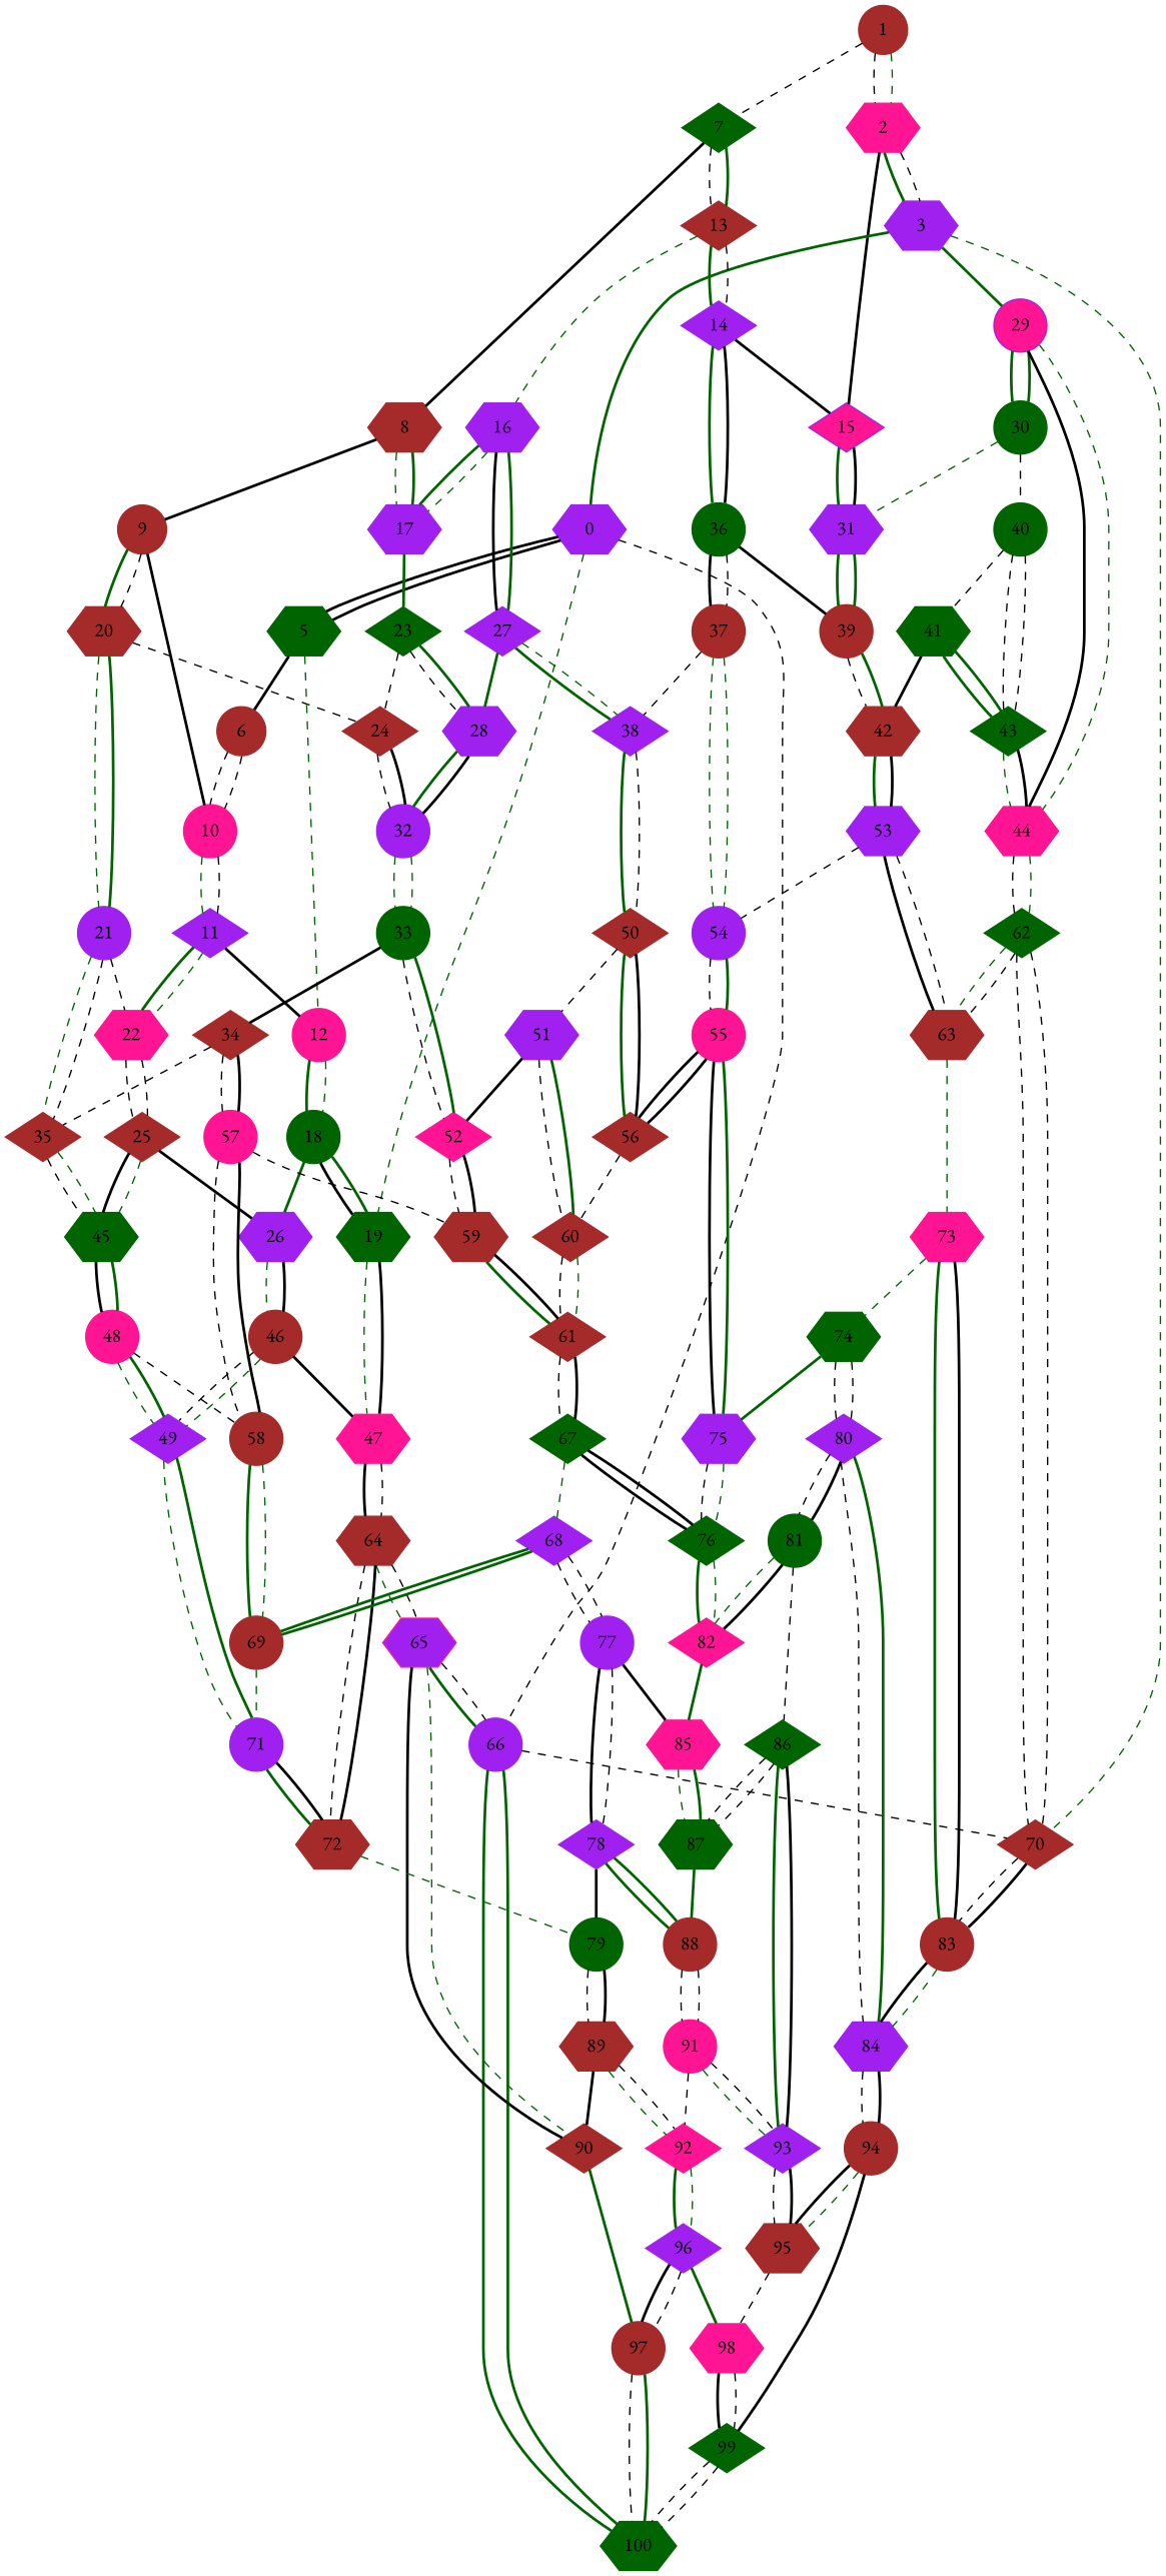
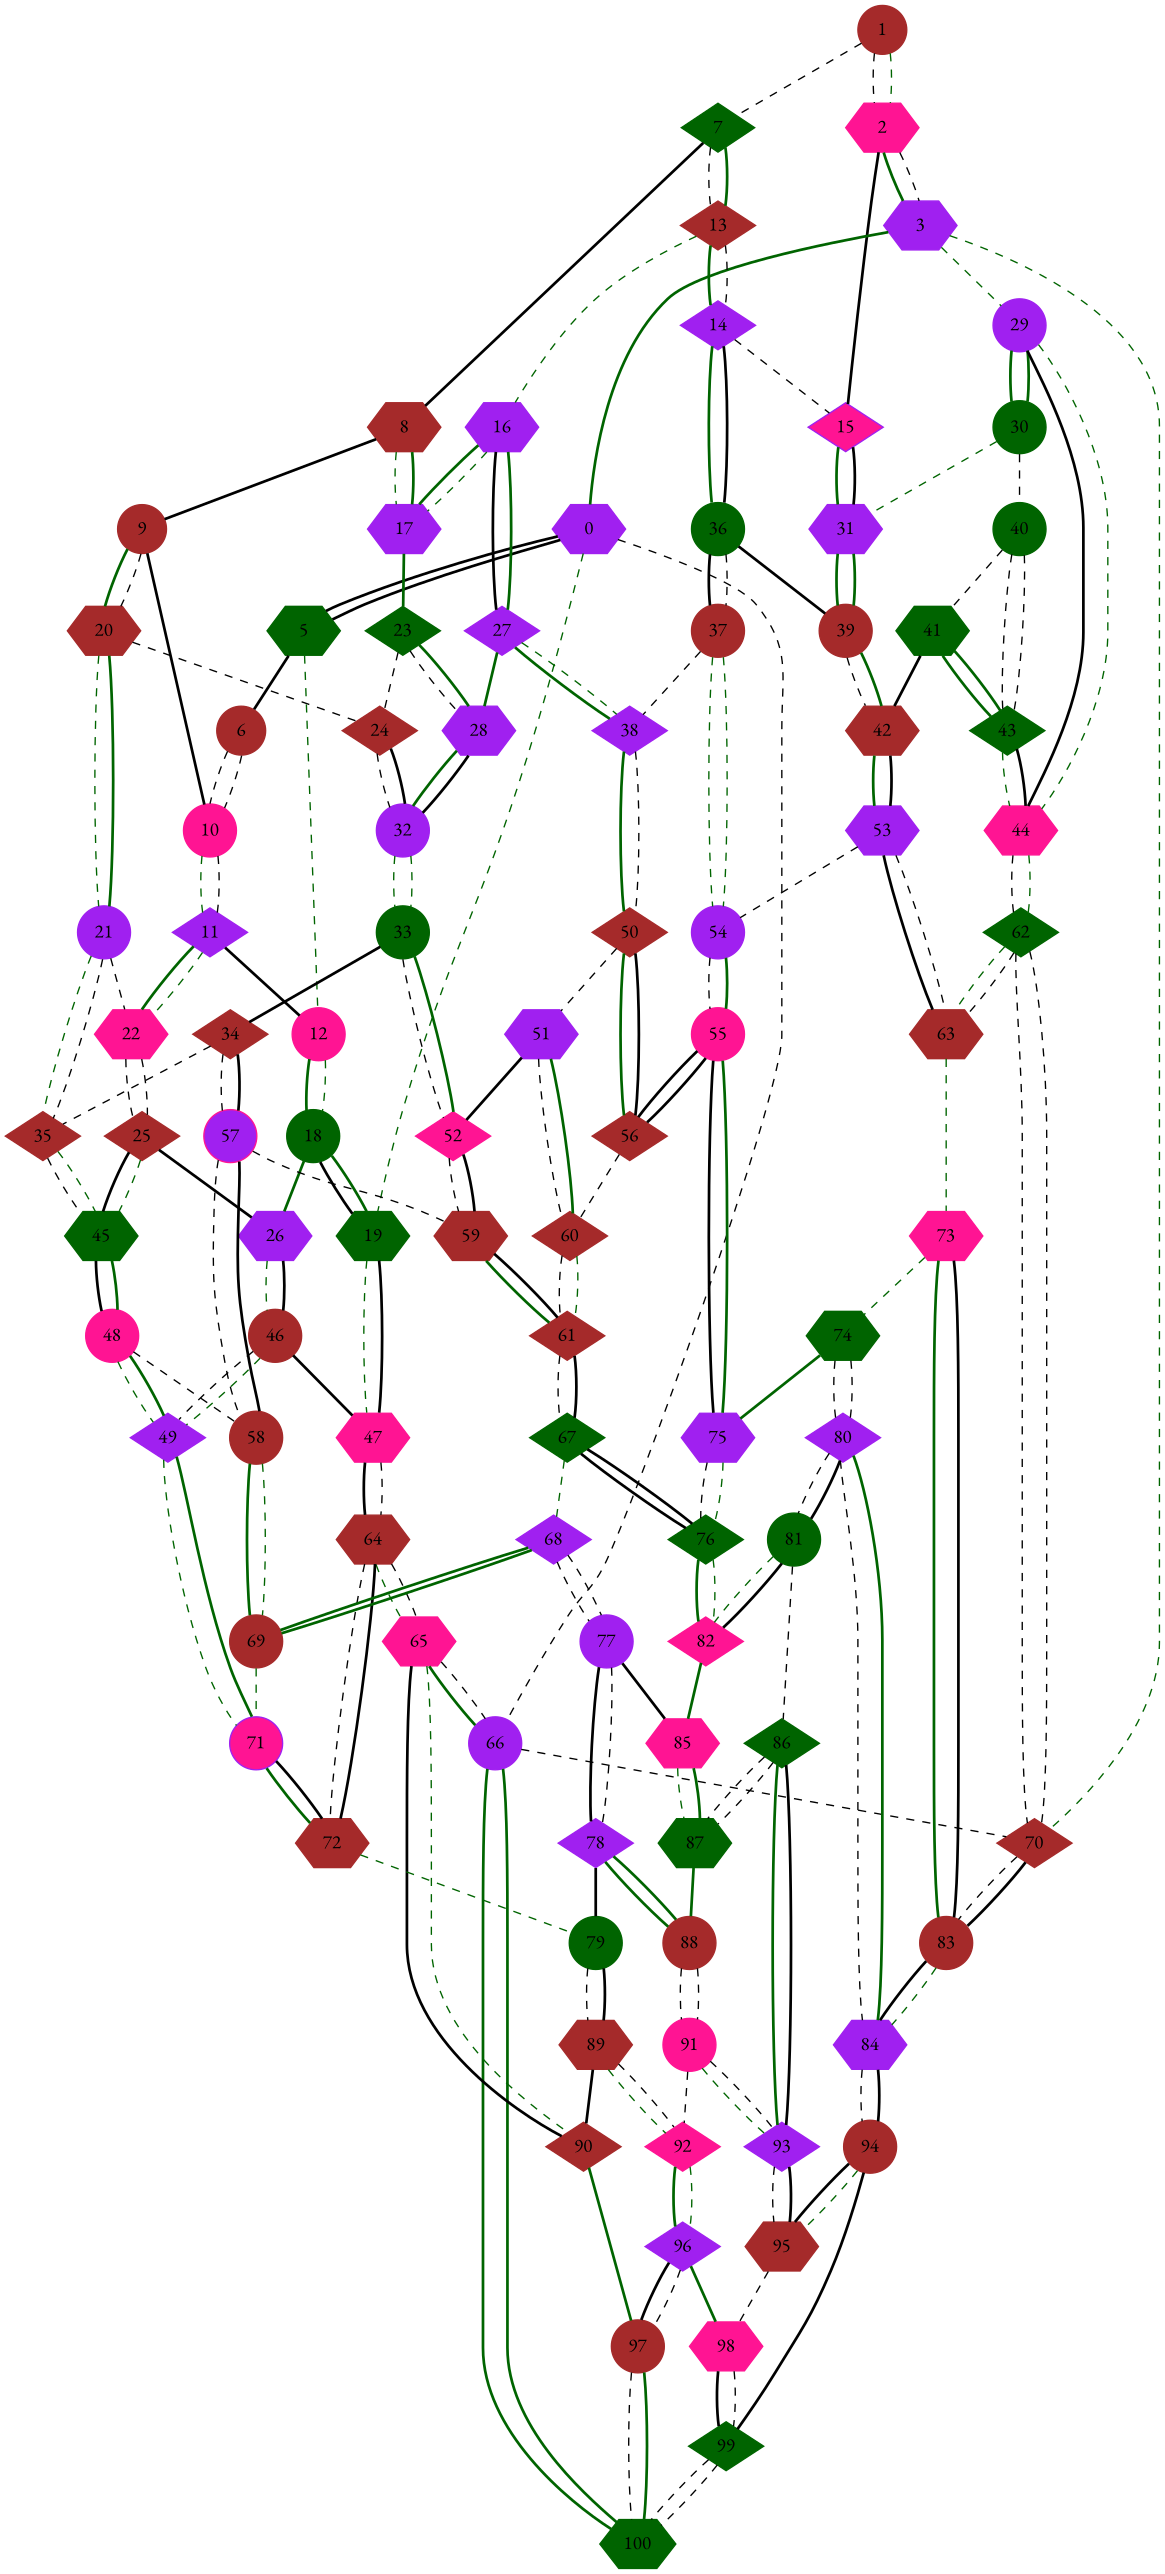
  graph {
    fontname="EB Garamond"
    node [color=brown fontname="EB Garamond" shape=hexagon style=filled]
    edge [color=black fontname="EB Garamond" style=dashed]
    1 [shape=circle]
    2 [color=deeppink]
    7 [color=darkgreen shape=diamond]
    3 [color=purple]
    15 [color=purple fillcolor=deeppink shape=diamond]
    8
    13 [shape=diamond]
    n8 [color=purple label=0]
-   29 [color=purple shape=circle fillcolor=deeppink]
+   29 [color=purple shape=circle]
    70 [shape=diamond]
    31 [color=purple]
    5 [color=darkgreen]
    19 [color=darkgreen]
    66 [color=purple shape=circle]
    30 [color=darkgreen shape=circle]
    44 [color=deeppink]
    83 [shape=circle]
    6 [shape=circle]
    12 [color=deeppink shape=circle]
    47 [color=deeppink]
    100 [color=darkgreen]
    10 [color=deeppink shape=circle]
    18 [color=darkgreen shape=circle]
    11 [color=purple shape=diamond]
    9 [shape=circle]
    17 [color=purple]
    14 [color=purple shape=diamond]
    16 [color=purple]
    20
    23 [color=darkgreen shape=diamond]
    21 [color=purple shape=circle]
    24 [shape=diamond]
    22 [color=deeppink]
    25 [shape=diamond]
    26 [color=purple]
    36 [color=darkgreen shape=circle]
    27 [color=purple shape=diamond]
    39 [shape=circle]
    37 [shape=circle]
    28 [color=purple]
    38 [color=purple shape=diamond]
    46 [shape=circle]
    64
    35 [shape=diamond]
    32 [color=purple shape=circle]
    45 [color=darkgreen]
    33 [color=darkgreen shape=circle]
    48 [color=deeppink shape=circle]
    49 [color=purple shape=diamond]
    50 [shape=diamond]
    40 [color=darkgreen shape=circle]
    62 [color=darkgreen shape=diamond]
    41 [color=darkgreen]
    43 [color=darkgreen shape=diamond]
    42
    34 [shape=diamond]
    52 [color=deeppink shape=diamond]
-   57 [color=deeppink shape=circle]
+   57 [color=deeppink shape=circle fillcolor=purple]
    59
    58 [shape=circle]
    54 [color=purple shape=circle]
    55 [color=deeppink shape=circle]
    51 [color=purple]
    56 [shape=diamond]
    53 [color=purple]
    63
-   71 [color=purple shape=circle]
-   65 [color=deeppink fillcolor=purple]
+   71 [color=purple shape=circle fillcolor=deeppink]
+   65 [color=deeppink]
    72
    69 [shape=circle]
    60 [shape=diamond]
    61 [shape=diamond]
    73 [color=deeppink]
    75 [color=purple]
    76 [color=darkgreen shape=diamond]
    67 [color=darkgreen shape=diamond]
    68 [color=purple shape=diamond]
    74 [color=darkgreen]
    90 [shape=diamond]
    79 [color=darkgreen shape=circle]
    97 [shape=circle]
    77 [color=purple shape=circle]
    82 [color=deeppink shape=diamond]
    78 [color=purple shape=diamond]
    85 [color=deeppink]
    84 [color=purple]
    89
    80 [color=purple shape=diamond]
    81 [color=darkgreen shape=circle]
    88 [shape=circle]
    87 [color=darkgreen]
    91 [color=deeppink shape=circle]
    92 [color=deeppink shape=diamond]
    86 [color=darkgreen shape=diamond]
    94 [shape=circle]
    93 [color=purple shape=diamond]
    95
    99 [color=darkgreen shape=diamond]
    96 [color=purple shape=diamond]
    98 [color=deeppink]
    1 -- 2
    1 -- 2 [color=darkgreen]
    1 -- 7
    2 -- 3 [color=darkgreen style=bold]
    2 -- 3
    2 -- 15 [style=bold]
    7 -- 8 [style=bold]
    7 -- 13
    7 -- 13 [color=darkgreen style=bold]
    3 -- n8 [color=darkgreen style=bold]
-   3 -- 29 [color=darkgreen style=bold]
+   3 -- 29 [color=darkgreen]
    3 -- 70 [color=darkgreen]
    15 -- 31 [color=darkgreen style=bold]
    15 -- 31 [style=bold]
    8 -- 9 [style=bold]
    8 -- 17 [color=darkgreen]
    8 -- 17 [color=darkgreen style=bold]
    13 -- 14 [color=darkgreen style=bold]
    13 -- 14
    13 -- 16 [color=darkgreen]
    n8 -- 5 [style=bold]
    n8 -- 5 [style=bold]
    n8 -- 19 [color=darkgreen]
    n8 -- 66
    29 -- 30 [color=darkgreen style=bold]
    29 -- 30 [color=darkgreen style=bold]
    29 -- 44 [style=bold]
    29 -- 44 [color=darkgreen]
    70 -- 83
    70 -- 83 [style=bold]
    31 -- 39 [color=darkgreen style=bold]
    31 -- 39 [color=darkgreen style=bold]
    5 -- 6 [style=bold]
    5 -- 12 [color=darkgreen]
    19 -- 47 [color=darkgreen]
    19 -- 47 [style=bold]
    66 -- 70
    66 -- 100 [color=darkgreen style=bold]
    66 -- 100 [color=darkgreen style=bold]
    30 -- 31 [color=darkgreen]
    30 -- 40
    44 -- 62
    44 -- 62 [color=darkgreen]
    83 -- 84 [style=bold]
    83 -- 84 [color=darkgreen]
    6 -- 10
    6 -- 10
    12 -- 18 [color=darkgreen style=bold]
    12 -- 18 [color=darkgreen]
    47 -- 64 [style=bold]
    47 -- 64
    10 -- 11 [color=darkgreen]
    10 -- 11
    18 -- 19 [style=bold]
    18 -- 19 [color=darkgreen style=bold]
    18 -- 26 [color=darkgreen style=bold]
    11 -- 12 [style=bold]
    11 -- 22 [color=darkgreen style=bold]
    11 -- 22 [color=darkgreen]
    9 -- 10 [style=bold]
    9 -- 20 [color=darkgreen style=bold]
    9 -- 20
    17 -- 23 [color=darkgreen style=bold]
-   14 -- 15 [style=bold]
+   14 -- 15
    14 -- 36 [color=darkgreen style=bold]
    14 -- 36 [style=bold]
    16 -- 17 [color=darkgreen style=bold]
    16 -- 17 [color=darkgreen]
    16 -- 27 [style=bold]
    16 -- 27 [color=darkgreen style=bold]
    20 -- 21 [color=darkgreen]
    20 -- 21 [color=darkgreen style=bold]
    20 -- 24
    23 -- 24
    23 -- 28
    23 -- 28 [color=darkgreen style=bold]
    21 -- 22
    21 -- 35 [color=darkgreen]
    21 -- 35
    24 -- 32
    24 -- 32 [style=bold]
    22 -- 25
    22 -- 25
    25 -- 26 [style=bold]
    25 -- 45 [style=bold]
    25 -- 45 [color=darkgreen]
    26 -- 46 [color=darkgreen]
    26 -- 46 [style=bold]
    36 -- 39 [style=bold]
    36 -- 37 [style=bold]
    36 -- 37
    27 -- 28 [color=darkgreen style=bold]
    27 -- 38 [color=darkgreen style=bold]
    27 -- 38 [color=darkgreen]
    39 -- 42
    39 -- 42 [color=darkgreen style=bold]
    37 -- 38
    37 -- 54 [color=darkgreen]
    37 -- 54 [color=darkgreen]
    28 -- 32 [color=darkgreen style=bold]
    28 -- 32 [style=bold]
    38 -- 50 [color=darkgreen style=bold]
    38 -- 50
    46 -- 47 [style=bold]
    46 -- 49
    46 -- 49 [color=darkgreen]
    64 -- 65 [color=darkgreen]
    64 -- 65
    64 -- 72
    64 -- 72 [style=bold]
    35 -- 45
    35 -- 45 [color=darkgreen]
    32 -- 33 [color=darkgreen]
    32 -- 33 [color=darkgreen]
    45 -- 48 [style=bold]
    45 -- 48 [color=darkgreen style=bold]
    33 -- 34 [style=bold]
    33 -- 52
    33 -- 52 [color=darkgreen style=bold]
    48 -- 49 [color=darkgreen]
    48 -- 49 [color=darkgreen style=bold]
    48 -- 58
    49 -- 71 [color=darkgreen]
    49 -- 71 [color=darkgreen style=bold]
    50 -- 51
    50 -- 56 [color=darkgreen style=bold]
    50 -- 56 [style=bold]
    40 -- 41
    40 -- 43
    40 -- 43
    62 -- 70
    62 -- 70
    62 -- 63 [color=darkgreen]
    62 -- 63
    41 -- 43 [color=darkgreen style=bold]
    41 -- 43 [color=darkgreen style=bold]
    41 -- 42 [style=bold]
    43 -- 44 [color=darkgreen]
    43 -- 44 [style=bold]
    42 -- 53 [color=darkgreen style=bold]
    42 -- 53 [style=bold]
    34 -- 35
    34 -- 57
    34 -- 57 [style=bold]
    52 -- 59
    52 -- 59 [style=bold]
    57 -- 59
    57 -- 58
    57 -- 58 [style=bold]
    59 -- 61 [color=darkgreen style=bold]
    59 -- 61 [style=bold]
    58 -- 69 [color=darkgreen style=bold]
    58 -- 69 [color=darkgreen]
    54 -- 55
    54 -- 55 [color=darkgreen style=bold]
    55 -- 56 [style=bold]
    55 -- 56 [style=bold]
    55 -- 75 [style=bold]
    55 -- 75 [color=darkgreen style=bold]
    51 -- 52 [style=bold]
    51 -- 60
    51 -- 60 [color=darkgreen style=bold]
    56 -- 60
    53 -- 54
    53 -- 63 [style=bold]
    53 -- 63
    63 -- 73 [color=darkgreen]
    71 -- 72 [color=darkgreen style=bold]
    71 -- 72 [style=bold]
    65 -- 66 [color=darkgreen style=bold]
    65 -- 66
    65 -- 90 [style=bold]
    65 -- 90 [color=darkgreen]
    72 -- 79 [color=darkgreen]
    69 -- 71 [color=darkgreen]
    60 -- 61
    60 -- 61 [color=darkgreen]
    61 -- 67
    61 -- 67 [style=bold]
    73 -- 83 [color=darkgreen style=bold]
    73 -- 83 [style=bold]
    73 -- 74 [color=darkgreen]
    75 -- 76
    75 -- 76 [color=darkgreen]
    76 -- 82 [color=darkgreen style=bold]
    76 -- 82 [color=darkgreen]
    67 -- 76 [style=bold]
    67 -- 76 [style=bold]
    67 -- 68 [color=darkgreen]
    68 -- 69 [color=darkgreen style=bold]
    68 -- 69 [color=darkgreen style=bold]
    68 -- 77
    68 -- 77
    74 -- 75 [color=darkgreen style=bold]
    74 -- 80
    74 -- 80
    90 -- 97 [color=darkgreen style=bold]
    79 -- 89
    79 -- 89 [style=bold]
    97 -- 100
    97 -- 100 [color=darkgreen style=bold]
    77 -- 78 [style=bold]
    77 -- 78
    77 -- 85 [style=bold]
    82 -- 85 [color=darkgreen style=bold]
    78 -- 79 [style=bold]
    78 -- 88 [color=darkgreen style=bold]
    78 -- 88 [color=darkgreen style=bold]
    85 -- 87 [color=darkgreen]
    85 -- 87 [color=darkgreen style=bold]
    84 -- 94
    84 -- 94 [style=bold]
    89 -- 90 [style=bold]
    89 -- 92 [color=darkgreen]
    89 -- 92
    80 -- 84
    80 -- 84 [color=darkgreen style=bold]
    80 -- 81
    80 -- 81 [style=bold]
    81 -- 82 [color=darkgreen]
    81 -- 82 [style=bold]
    81 -- 86
    88 -- 91
    88 -- 91
    87 -- 88 [color=darkgreen style=bold]
    91 -- 92
    91 -- 93 [color=darkgreen]
    91 -- 93
    92 -- 96 [color=darkgreen style=bold]
    92 -- 96 [color=darkgreen]
    86 -- 87
    86 -- 87
    86 -- 93 [color=darkgreen style=bold]
    86 -- 93 [style=bold]
    94 -- 95 [style=bold]
    94 -- 95 [color=darkgreen]
    94 -- 99 [style=bold]
    93 -- 95
    93 -- 95 [style=bold]
    95 -- 98
    99 -- 100
    99 -- 100
    96 -- 97 [style=bold]
    96 -- 97
    96 -- 98 [color=darkgreen style=bold]
    98 -- 99 [style=bold]
    98 -- 99
  }
